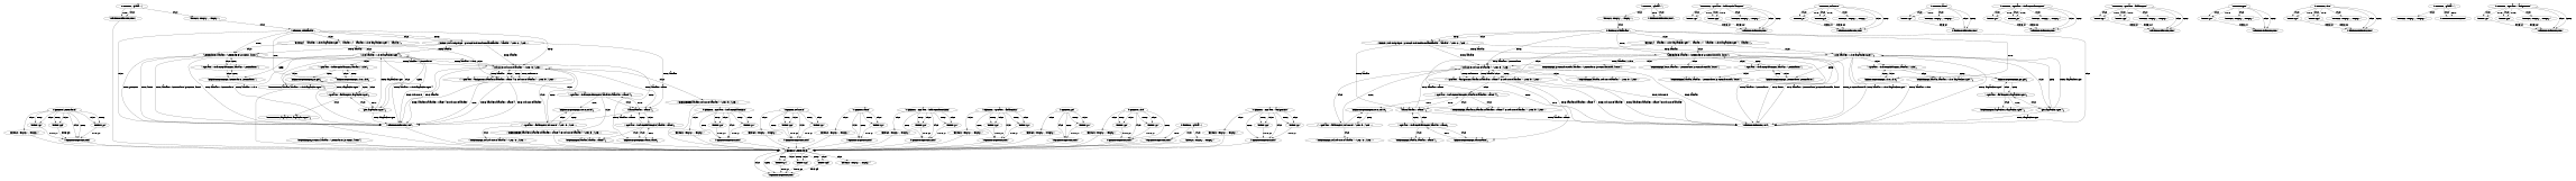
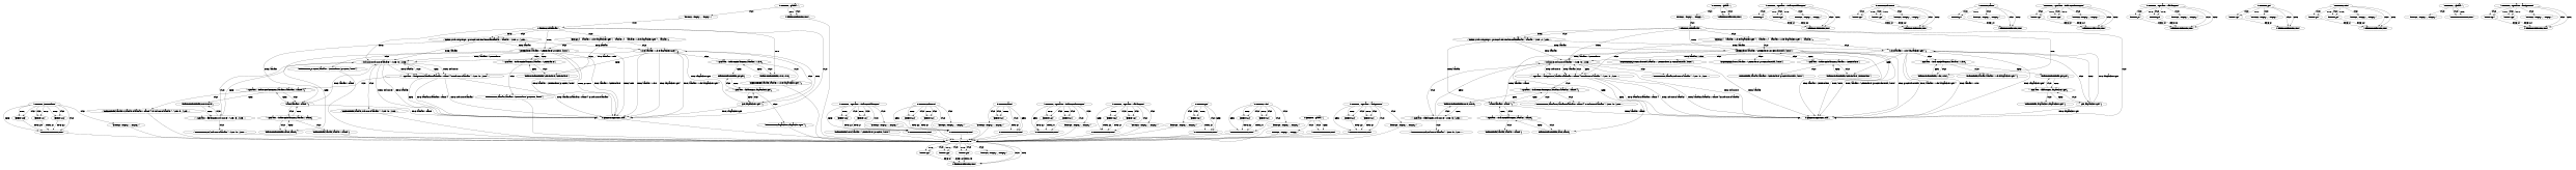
  digraph {
    n1 [label=<(METHOD,SetRenderer)>]
    n2 [label=<(PARAM,p1)>]
    n3 [label=<(PARAM,p2)>]
    n4 [label=<(PARAM,p3)>]
    n5 [label=<(BLOCK,&lt;empty&gt;,&lt;empty&gt;)>]
    n6 [label=<(METHOD_RETURN,ANY)>]
    n7 [label=<(METHOD,SetRenderer)>]
    n8 [label=<(PARAM,p1)>]
    n9 [label=<(PARAM,p2)>]
    n10 [label=<(PARAM,p3)>]
    n11 [label=<(BLOCK,&lt;empty&gt;,&lt;empty&gt;)>]
    n12 [label=<(METHOD_RETURN,ANY)>]
    n13 [label=<(METHOD,&lt;global&gt;)<SUB>1</SUB>>]
    n14 [label=<(BLOCK,&lt;empty&gt;,&lt;empty&gt;)<SUB>1</SUB>>]
    n15 [label=<(METHOD_RETURN,ANY)<SUB>1</SUB>>]
    n16 [label=<(METHOD,AddHandler)<SUB>1</SUB>>]
    n17 [label="<(PARAM,std::unique_ptr&lt;protocol::DevToolsDomainHandler&gt; handler)<SUB>2</SUB>>"]
    n18 [label=<(BLOCK,{    handler-&gt;Wire(dispatcher_.get());   handle...,{    handler-&gt;Wire(dispatcher_.get());   handle...)<SUB>2</SUB>>]
    n19 [label=<(FIELD_IDENTIFIER,Wire,Wire)<SUB>3</SUB>>]
    n20 [label=<(SetRenderer,handler-&gt;SetRenderer(process_, host_))<SUB>4</SUB>>]
    n21 [label="<(std.move,std::move(handler))<SUB>5</SUB>>"]
    n22 [label=<(METHOD_RETURN,void)<SUB>1</SUB>>]
    n23 [label=<(Wire,handler-&gt;Wire(dispatcher_.get()))<SUB>3</SUB>>]
    n24 [label=<(name,handler-&gt;name())<SUB>5</SUB>>]
    n25 [label="<(&lt;operator&gt;.assignment,handlers_[handler-&gt;name()] = std::move(handler))<SUB>5</SUB>>"]
    n26 [label=<(&lt;operator&gt;.indirectFieldAccess,handler-&gt;Wire)<SUB>3</SUB>>]
    n27 [label=<(&lt;operator&gt;.indirectFieldAccess,handler-&gt;SetRenderer)<SUB>4</SUB>>]
    n28 [label=<(IDENTIFIER,process_,handler-&gt;SetRenderer(process_, host_))<SUB>4</SUB>>]
    n29 [label=<(FIELD_IDENTIFIER,name,name)<SUB>5</SUB>>]
    n30 [label="<(&lt;operator&gt;.fieldAccess,std::move)<SUB>5</SUB>>"]
    n31 [label="<(IDENTIFIER,handler,std::move(handler))<SUB>5</SUB>>"]
    n32 [label=<(get,dispatcher_.get())<SUB>3</SUB>>]
    n33 [label=<(FIELD_IDENTIFIER,SetRenderer,SetRenderer)<SUB>4</SUB>>]
    n34 [label=<(&lt;operator&gt;.indirectIndexAccess,handlers_[handler-&gt;name()])<SUB>5</SUB>>]
    n35 [label=<(&lt;operator&gt;.indirectFieldAccess,handler-&gt;name)<SUB>5</SUB>>]
    n36 [label=<(IDENTIFIER,handler,handler-&gt;Wire(dispatcher_.get()))<SUB>3</SUB>>]
    n37 [label=<(FIELD_IDENTIFIER,get,get)<SUB>3</SUB>>]
    n38 [label=<(&lt;operator&gt;.fieldAccess,dispatcher_.get)<SUB>3</SUB>>]
    n39 [label=<(IDENTIFIER,dispatcher_,dispatcher_.get())<SUB>3</SUB>>]
+   n40 [label=<(IDENTIFIER,handler,handler-&gt;SetRenderer(process_, host_))<SUB>4</SUB>>]
+   n41 [label=<(IDENTIFIER,host_,handler-&gt;SetRenderer(process_, host_))<SUB>4</SUB>>]
    n42 [label="<(IDENTIFIER,handlers_,handlers_[handler-&gt;name()] = std::move(handler))<SUB>5</SUB>>"]
    n43 [label=<(FIELD_IDENTIFIER,move,move)<SUB>5</SUB>>]
    n44 [label=<(IDENTIFIER,handler,handler-&gt;name())<SUB>5</SUB>>]
    n45 [label="<(IDENTIFIER,std,std::move(handler))<SUB>5</SUB>>"]
    n46 [label=<(METHOD,&lt;operator&gt;.indirectFieldAccess)>]
    n47 [label=<(PARAM,p1)>]
    n48 [label=<(PARAM,p2)>]
    n49 [label=<(BLOCK,&lt;empty&gt;,&lt;empty&gt;)>]
    n50 [label=<(METHOD_RETURN,ANY)>]
    n51 [label=<(METHOD,std.move)>]
    n52 [label=<(PARAM,p1)>]
    n53 [label=<(PARAM,p2)>]
    n54 [label=<(BLOCK,&lt;empty&gt;,&lt;empty&gt;)>]
    n55 [label=<(METHOD_RETURN,ANY)>]
    n56 [label=<(METHOD,name)>]
    n57 [label=<(PARAM,p1)>]
    n58 [label=<(BLOCK,&lt;empty&gt;,&lt;empty&gt;)>]
    n59 [label=<(METHOD_RETURN,ANY)>]
    n60 [label=<(METHOD,&lt;operator&gt;.indirectIndexAccess)>]
    n61 [label=<(PARAM,p1)>]
    n62 [label=<(PARAM,p2)>]
    n63 [label=<(BLOCK,&lt;empty&gt;,&lt;empty&gt;)>]
    n64 [label=<(METHOD_RETURN,ANY)>]
    n65 [label=<(METHOD,&lt;operator&gt;.fieldAccess)>]
    n66 [label=<(PARAM,p1)>]
    n67 [label=<(PARAM,p2)>]
    n68 [label=<(BLOCK,&lt;empty&gt;,&lt;empty&gt;)>]
    n69 [label=<(METHOD_RETURN,ANY)>]
    n70 [label=<(METHOD,get)>]
    n71 [label=<(PARAM,p1)>]
    n72 [label=<(BLOCK,&lt;empty&gt;,&lt;empty&gt;)>]
    n73 [label=<(METHOD_RETURN,ANY)>]
    n74 [label=<(METHOD,Wire)>]
    n75 [label=<(PARAM,p1)>]
    n76 [label=<(PARAM,p2)>]
    n77 [label=<(BLOCK,&lt;empty&gt;,&lt;empty&gt;)>]
    n78 [label=<(METHOD_RETURN,ANY)>]
    n79 [label=<(METHOD,&lt;global&gt;)<SUB>1</SUB>>]
    n80 [label=<(BLOCK,&lt;empty&gt;,&lt;empty&gt;)>]
    n81 [label=<(METHOD_RETURN,ANY)>]
    n82 [label=<(METHOD,&lt;operator&gt;.assignment)>]
    n83 [label=<(PARAM,p1)>]
    n84 [label=<(PARAM,p2)>]
    n85 [label=<(BLOCK,&lt;empty&gt;,&lt;empty&gt;)>]
    n86 [label=<(METHOD_RETURN,ANY)>]
    n87 [label=<(METHOD,&lt;global&gt;)<SUB>1</SUB>>]
    n88 [label=<(BLOCK,&lt;empty&gt;,&lt;empty&gt;)<SUB>1</SUB>>]
    n89 [label=<(METHOD_RETURN,ANY)<SUB>1</SUB>>]
    n90 [label=<(METHOD,AddHandler)<SUB>1</SUB>>]
    n91 [label="<(PARAM,std::unique_ptr&lt;protocol::DevToolsDomainHandler&gt; handler)<SUB>2</SUB>>"]
    n92 [label=<(BLOCK,{    handler-&gt;Wire(dispatcher_.get());   handle...,{    handler-&gt;Wire(dispatcher_.get());   handle...)<SUB>2</SUB>>]
    n93 [label=<(FIELD_IDENTIFIER,Wire,Wire)<SUB>3</SUB>>]
    n94 [label=<(SetRenderer,handler-&gt;SetRenderer(process_host_id_, host_))<SUB>4</SUB>>]
    n95 [label="<(std.move,std::move(handler))<SUB>5</SUB>>"]
    n96 [label=<(METHOD_RETURN,void)<SUB>1</SUB>>]
    n97 [label=<(Wire,handler-&gt;Wire(dispatcher_.get()))<SUB>3</SUB>>]
    n98 [label=<(name,handler-&gt;name())<SUB>5</SUB>>]
    n99 [label="<(&lt;operator&gt;.assignment,handlers_[handler-&gt;name()] = std::move(handler))<SUB>5</SUB>>"]
    n100 [label=<(&lt;operator&gt;.indirectFieldAccess,handler-&gt;Wire)<SUB>3</SUB>>]
    n101 [label=<(&lt;operator&gt;.indirectFieldAccess,handler-&gt;SetRenderer)<SUB>4</SUB>>]
    n102 [label=<(IDENTIFIER,process_host_id_,handler-&gt;SetRenderer(process_host_id_, host_))<SUB>4</SUB>>]
    n103 [label=<(IDENTIFIER,host_,handler-&gt;SetRenderer(process_host_id_, host_))<SUB>4</SUB>>]
    n104 [label=<(FIELD_IDENTIFIER,name,name)<SUB>5</SUB>>]
    n105 [label="<(&lt;operator&gt;.fieldAccess,std::move)<SUB>5</SUB>>"]
    n106 [label="<(IDENTIFIER,handler,std::move(handler))<SUB>5</SUB>>"]
    n107 [label=<(get,dispatcher_.get())<SUB>3</SUB>>]
    n108 [label=<(FIELD_IDENTIFIER,SetRenderer,SetRenderer)<SUB>4</SUB>>]
    n109 [label=<(&lt;operator&gt;.indirectIndexAccess,handlers_[handler-&gt;name()])<SUB>5</SUB>>]
    n110 [label=<(&lt;operator&gt;.indirectFieldAccess,handler-&gt;name)<SUB>5</SUB>>]
    n111 [label=<(IDENTIFIER,handler,handler-&gt;Wire(dispatcher_.get()))<SUB>3</SUB>>]
    n112 [label=<(FIELD_IDENTIFIER,get,get)<SUB>3</SUB>>]
    n113 [label=<(&lt;operator&gt;.fieldAccess,dispatcher_.get)<SUB>3</SUB>>]
    n114 [label=<(IDENTIFIER,dispatcher_,dispatcher_.get())<SUB>3</SUB>>]
    n115 [label=<(IDENTIFIER,handler,handler-&gt;SetRenderer(process_host_id_, host_))<SUB>4</SUB>>]
    n116 [label="<(IDENTIFIER,handlers_,handlers_[handler-&gt;name()] = std::move(handler))<SUB>5</SUB>>"]
    n117 [label=<(FIELD_IDENTIFIER,move,move)<SUB>5</SUB>>]
    n118 [label=<(IDENTIFIER,handler,handler-&gt;name())<SUB>5</SUB>>]
    n119 [label="<(IDENTIFIER,std,std::move(handler))<SUB>5</SUB>>"]
    n120 [label=<(METHOD,&lt;operator&gt;.indirectFieldAccess)>]
    n121 [label=<(PARAM,p1)>]
    n122 [label=<(PARAM,p2)>]
    n123 [label=<(BLOCK,&lt;empty&gt;,&lt;empty&gt;)>]
    n124 [label=<(METHOD_RETURN,ANY)>]
    n125 [label=<(METHOD,std.move)>]
    n126 [label=<(PARAM,p1)>]
    n127 [label=<(PARAM,p2)>]
    n128 [label=<(BLOCK,&lt;empty&gt;,&lt;empty&gt;)>]
    n129 [label=<(METHOD_RETURN,ANY)>]
    n130 [label=<(METHOD,name)>]
    n131 [label=<(PARAM,p1)>]
    n132 [label=<(BLOCK,&lt;empty&gt;,&lt;empty&gt;)>]
    n133 [label=<(METHOD_RETURN,ANY)>]
    n134 [label=<(METHOD,&lt;operator&gt;.indirectIndexAccess)>]
    n135 [label=<(PARAM,p1)>]
    n136 [label=<(PARAM,p2)>]
    n137 [label=<(BLOCK,&lt;empty&gt;,&lt;empty&gt;)>]
    n138 [label=<(METHOD_RETURN,ANY)>]
    n139 [label=<(METHOD,&lt;operator&gt;.fieldAccess)>]
    n140 [label=<(PARAM,p1)>]
    n141 [label=<(PARAM,p2)>]
    n142 [label=<(BLOCK,&lt;empty&gt;,&lt;empty&gt;)>]
    n143 [label=<(METHOD_RETURN,ANY)>]
    n144 [label=<(METHOD,get)>]
    n145 [label=<(PARAM,p1)>]
    n146 [label=<(BLOCK,&lt;empty&gt;,&lt;empty&gt;)>]
    n147 [label=<(METHOD_RETURN,ANY)>]
    n148 [label=<(METHOD,Wire)>]
    n149 [label=<(PARAM,p1)>]
    n150 [label=<(PARAM,p2)>]
    n151 [label=<(BLOCK,&lt;empty&gt;,&lt;empty&gt;)>]
    n152 [label=<(METHOD_RETURN,ANY)>]
    n153 [label=<(METHOD,&lt;global&gt;)<SUB>1</SUB>>]
    n154 [label=<(BLOCK,&lt;empty&gt;,&lt;empty&gt;)>]
    n155 [label=<(METHOD_RETURN,ANY)>]
    n156 [label=<(METHOD,&lt;operator&gt;.assignment)>]
    n157 [label=<(PARAM,p1)>]
    n158 [label=<(PARAM,p2)>]
    n159 [label=<(BLOCK,&lt;empty&gt;,&lt;empty&gt;)>]
    n160 [label=<(METHOD_RETURN,ANY)>]
    n1 -> n2 [label="AST: "]
    n1 -> n2 [label="DDG: "]
    n1 -> n3 [label="AST: "]
    n1 -> n3 [label="DDG: "]
    n1 -> n4 [label="AST: "]
    n1 -> n4 [label="DDG: "]
    n1 -> n5 [label="AST: "]
    n1 -> n6 [label="AST: "]
    n1 -> n6 [label="CFG: "]
    n2 -> n6 [label="DDG: p1"]
    n3 -> n6 [label="DDG: p2"]
    n4 -> n6 [label="DDG: p3"]
    n5 -> n7
    n6 -> n7
    n7 -> n8 [label="AST: "]
    n7 -> n8 [label="DDG: "]
    n7 -> n9 [label="AST: "]
    n7 -> n9 [label="DDG: "]
    n7 -> n10 [label="AST: "]
    n7 -> n10 [label="DDG: "]
    n7 -> n11 [label="AST: "]
    n7 -> n12 [label="AST: "]
    n7 -> n12 [label="CFG: "]
    n8 -> n12 [label="DDG: p1"]
    n9 -> n12 [label="DDG: p2"]
    n10 -> n12 [label="DDG: p3"]
    n13 -> n14 [label="AST: "]
    n13 -> n15 [label="AST: "]
    n13 -> n15 [label="CFG: "]
    n14 -> n16 [label="AST: "]
    n15 -> n7
    n16 -> n17 [label="AST: "]
    n16 -> n17 [label="DDG: "]
    n16 -> n18 [label="AST: "]
    n16 -> n19 [label="CFG: "]
    n16 -> n20 [label="DDG: "]
    n16 -> n21 [label="DDG: "]
    n16 -> n22 [label="AST: "]
    n17 -> n20 [label="DDG: handler"]
    n17 -> n21 [label="DDG: handler"]
    n17 -> n23 [label="DDG: handler"]
    n17 -> n24 [label="DDG: handler"]
    n18 -> n20 [label="AST: "]
    n18 -> n23 [label="AST: "]
    n18 -> n25 [label="AST: "]
    n19 -> n26 [label="CFG: "]
    n20 -> n21 [label="DDG: handler-&gt;SetRenderer"]
    n20 -> n22 [label="DDG: handler-&gt;SetRenderer"]
    n20 -> n22 [label="DDG: host_"]
    n20 -> n22 [label="DDG: handler-&gt;SetRenderer(process_, host_)"]
    n20 -> n22 [label="DDG: process_"]
    n20 -> n27 [label="AST: "]
+   n20 -> n28 [label="AST: "]
    n20 -> n29 [label="CFG: "]
    n21 -> n22 [label="DDG: std::move"]
    n21 -> n22 [label="DDG: handler"]
    n21 -> n25 [label="CFG: "]
    n21 -> n25 [label="DDG: std::move"]
    n21 -> n25 [label="DDG: handler"]
    n21 -> n30 [label="AST: "]
    n21 -> n31 [label="AST: "]
    n22 -> n7
    n23 -> n21 [label="DDG: handler-&gt;Wire"]
    n23 -> n22 [label="DDG: handler-&gt;Wire"]
    n23 -> n22 [label="DDG: dispatcher_.get()"]
    n23 -> n22 [label="DDG: handler-&gt;Wire(dispatcher_.get())"]
    n23 -> n26 [label="AST: "]
    n23 -> n32 [label="AST: "]
    n23 -> n33 [label="CFG: "]
    n24 -> n21 [label="DDG: handler-&gt;name"]
    n24 -> n22 [label="DDG: handler-&gt;name"]
    n24 -> n34 [label="CFG: "]
    n24 -> n35 [label="AST: "]
    n25 -> n21 [label="AST: "]
    n25 -> n22 [label="CFG: "]
    n25 -> n22 [label="DDG: handlers_[handler-&gt;name()]"]
    n25 -> n22 [label="DDG: std::move(handler)"]
    n25 -> n22 [label="DDG: handlers_[handler-&gt;name()] = std::move(handler)"]
    n25 -> n34 [label="AST: "]
    n26 -> n19 [label="AST: "]
    n26 -> n36 [label="AST: "]
    n26 -> n37 [label="CFG: "]
    n27 -> n20 [label="CFG: "]
    n27 -> n33 [label="AST: "]
+   n27 -> n40 [label="AST: "]
    n28 -> n7
    n29 -> n35 [label="CFG: "]
    n30 -> n21 [label="CFG: "]
    n30 -> n43 [label="AST: "]
    n30 -> n45 [label="AST: "]
    n31 -> n7
    n32 -> n22 [label="DDG: dispatcher_.get"]
    n32 -> n23 [label="CFG: "]
    n32 -> n23 [label="DDG: dispatcher_.get"]
    n32 -> n38 [label="AST: "]
    n33 -> n27 [label="CFG: "]
    n34 -> n24 [label="AST: "]
    n34 -> n42 [label="AST: "]
    n34 -> n43 [label="CFG: "]
    n35 -> n24 [label="CFG: "]
    n35 -> n29 [label="AST: "]
    n35 -> n44 [label="AST: "]
    n36 -> n7
    n37 -> n38 [label="CFG: "]
    n38 -> n32 [label="CFG: "]
    n38 -> n37 [label="AST: "]
    n38 -> n39 [label="AST: "]
    n39 -> n7
+   n40 -> n7
+   n41 -> n7
    n42 -> n7
    n43 -> n30 [label="CFG: "]
    n44 -> n7
    n45 -> n7
    n46 -> n47 [label="AST: "]
    n46 -> n47 [label="DDG: "]
    n46 -> n48 [label="AST: "]
    n46 -> n48 [label="DDG: "]
    n46 -> n49 [label="AST: "]
    n46 -> n50 [label="AST: "]
    n46 -> n50 [label="CFG: "]
    n47 -> n50 [label="DDG: p1"]
    n48 -> n50 [label="DDG: p2"]
    n49 -> n7
    n50 -> n7
    n51 -> n52 [label="AST: "]
    n51 -> n52 [label="DDG: "]
    n51 -> n53 [label="AST: "]
    n51 -> n53 [label="DDG: "]
    n51 -> n54 [label="AST: "]
    n51 -> n55 [label="AST: "]
    n51 -> n55 [label="CFG: "]
    n52 -> n55 [label="DDG: p1"]
    n53 -> n55 [label="DDG: p2"]
    n54 -> n7
    n55 -> n7
    n56 -> n57 [label="AST: "]
    n56 -> n57 [label="DDG: "]
    n56 -> n58 [label="AST: "]
    n56 -> n59 [label="AST: "]
    n56 -> n59 [label="CFG: "]
    n57 -> n59 [label="DDG: p1"]
    n58 -> n7
    n59 -> n7
    n60 -> n61 [label="AST: "]
    n60 -> n61 [label="DDG: "]
    n60 -> n62 [label="AST: "]
    n60 -> n62 [label="DDG: "]
    n60 -> n63 [label="AST: "]
    n60 -> n64 [label="AST: "]
    n60 -> n64 [label="CFG: "]
    n61 -> n64 [label="DDG: p1"]
    n62 -> n64 [label="DDG: p2"]
    n63 -> n7
    n64 -> n7
    n65 -> n66 [label="AST: "]
    n65 -> n66 [label="DDG: "]
    n65 -> n67 [label="AST: "]
    n65 -> n67 [label="DDG: "]
    n65 -> n68 [label="AST: "]
    n65 -> n69 [label="AST: "]
    n65 -> n69 [label="CFG: "]
    n66 -> n69 [label="DDG: p1"]
    n67 -> n69 [label="DDG: p2"]
    n68 -> n7
    n69 -> n7
    n70 -> n71 [label="AST: "]
    n70 -> n71 [label="DDG: "]
    n70 -> n72 [label="AST: "]
    n70 -> n73 [label="AST: "]
    n70 -> n73 [label="CFG: "]
    n71 -> n73 [label="DDG: p1"]
    n72 -> n7
    n73 -> n7
    n74 -> n75 [label="AST: "]
    n74 -> n75 [label="DDG: "]
    n74 -> n76 [label="AST: "]
    n74 -> n76 [label="DDG: "]
    n74 -> n77 [label="AST: "]
    n74 -> n78 [label="AST: "]
    n74 -> n78 [label="CFG: "]
    n75 -> n78 [label="DDG: p1"]
    n76 -> n78 [label="DDG: p2"]
    n77 -> n7
    n78 -> n7
    n79 -> n80 [label="AST: "]
    n79 -> n81 [label="AST: "]
    n79 -> n81 [label="CFG: "]
    n80 -> n7
    n81 -> n7
    n82 -> n83 [label="AST: "]
    n82 -> n83 [label="DDG: "]
    n82 -> n84 [label="AST: "]
    n82 -> n84 [label="DDG: "]
    n82 -> n85 [label="AST: "]
    n82 -> n86 [label="AST: "]
    n82 -> n86 [label="CFG: "]
    n83 -> n86 [label="DDG: p1"]
    n84 -> n86 [label="DDG: p2"]
    n85 -> n7
    n86 -> n7
    n87 -> n88 [label="AST: "]
    n87 -> n89 [label="AST: "]
    n87 -> n89 [label="CFG: "]
    n88 -> n90 [label="AST: "]
    n90 -> n91 [label="AST: "]
    n90 -> n91 [label="DDG: "]
    n90 -> n92 [label="AST: "]
    n90 -> n93 [label="CFG: "]
    n90 -> n94 [label="DDG: "]
    n90 -> n95 [label="DDG: "]
    n90 -> n96 [label="AST: "]
    n91 -> n94 [label="DDG: handler"]
    n91 -> n95 [label="DDG: handler"]
    n91 -> n97 [label="DDG: handler"]
    n91 -> n98 [label="DDG: handler"]
    n92 -> n94 [label="AST: "]
    n92 -> n97 [label="AST: "]
    n92 -> n99 [label="AST: "]
    n93 -> n100 [label="CFG: "]
    n94 -> n95 [label="DDG: handler-&gt;SetRenderer"]
    n94 -> n96 [label="DDG: handler-&gt;SetRenderer"]
    n94 -> n96 [label="DDG: host_"]
    n94 -> n96 [label="DDG: handler-&gt;SetRenderer(process_host_id_, host_)"]
    n94 -> n96 [label="DDG: process_host_id_"]
    n94 -> n101 [label="AST: "]
    n94 -> n102 [label="AST: "]
    n94 -> n103 [label="AST: "]
    n94 -> n104 [label="CFG: "]
    n95 -> n96 [label="DDG: std::move"]
    n95 -> n96 [label="DDG: handler"]
    n95 -> n99 [label="CFG: "]
    n95 -> n99 [label="DDG: std::move"]
    n95 -> n99 [label="DDG: handler"]
    n95 -> n105 [label="AST: "]
    n95 -> n106 [label="AST: "]
    n97 -> n95 [label="DDG: handler-&gt;Wire"]
    n97 -> n96 [label="DDG: handler-&gt;Wire"]
    n97 -> n96 [label="DDG: dispatcher_.get()"]
    n97 -> n96 [label="DDG: handler-&gt;Wire(dispatcher_.get())"]
    n97 -> n100 [label="AST: "]
    n97 -> n107 [label="AST: "]
    n97 -> n108 [label="CFG: "]
    n98 -> n95 [label="DDG: handler-&gt;name"]
    n98 -> n96 [label="DDG: handler-&gt;name"]
    n98 -> n109 [label="CFG: "]
    n98 -> n110 [label="AST: "]
    n99 -> n95 [label="AST: "]
    n99 -> n96 [label="CFG: "]
    n99 -> n96 [label="DDG: handlers_[handler-&gt;name()]"]
    n99 -> n96 [label="DDG: std::move(handler)"]
    n99 -> n96 [label="DDG: handlers_[handler-&gt;name()] = std::move(handler)"]
    n99 -> n109 [label="AST: "]
    n100 -> n93 [label="AST: "]
    n100 -> n111 [label="AST: "]
    n100 -> n112 [label="CFG: "]
    n101 -> n94 [label="CFG: "]
    n101 -> n108 [label="AST: "]
    n101 -> n115 [label="AST: "]
    n104 -> n110 [label="CFG: "]
    n105 -> n95 [label="CFG: "]
    n105 -> n117 [label="AST: "]
    n105 -> n119 [label="AST: "]
    n107 -> n96 [label="DDG: dispatcher_.get"]
    n107 -> n97 [label="CFG: "]
    n107 -> n97 [label="DDG: dispatcher_.get"]
    n107 -> n113 [label="AST: "]
    n108 -> n101 [label="CFG: "]
    n109 -> n98 [label="AST: "]
    n109 -> n116 [label="AST: "]
    n109 -> n117 [label="CFG: "]
    n110 -> n98 [label="CFG: "]
    n110 -> n104 [label="AST: "]
    n110 -> n118 [label="AST: "]
    n112 -> n113 [label="CFG: "]
    n113 -> n107 [label="CFG: "]
    n113 -> n112 [label="AST: "]
    n113 -> n114 [label="AST: "]
    n117 -> n105 [label="CFG: "]
    n120 -> n121 [label="AST: "]
    n120 -> n121 [label="DDG: "]
    n120 -> n122 [label="AST: "]
    n120 -> n122 [label="DDG: "]
    n120 -> n123 [label="AST: "]
    n120 -> n124 [label="AST: "]
    n120 -> n124 [label="CFG: "]
    n121 -> n124 [label="DDG: p1"]
    n122 -> n124 [label="DDG: p2"]
    n125 -> n126 [label="AST: "]
    n125 -> n126 [label="DDG: "]
    n125 -> n127 [label="AST: "]
    n125 -> n127 [label="DDG: "]
    n125 -> n128 [label="AST: "]
    n125 -> n129 [label="AST: "]
    n125 -> n129 [label="CFG: "]
    n126 -> n129 [label="DDG: p1"]
    n127 -> n129 [label="DDG: p2"]
    n130 -> n131 [label="AST: "]
    n130 -> n131 [label="DDG: "]
    n130 -> n132 [label="AST: "]
    n130 -> n133 [label="AST: "]
    n130 -> n133 [label="CFG: "]
    n131 -> n133 [label="DDG: p1"]
    n134 -> n135 [label="AST: "]
    n134 -> n135 [label="DDG: "]
    n134 -> n136 [label="AST: "]
    n134 -> n136 [label="DDG: "]
    n134 -> n137 [label="AST: "]
    n134 -> n138 [label="AST: "]
    n134 -> n138 [label="CFG: "]
    n135 -> n138 [label="DDG: p1"]
    n136 -> n138 [label="DDG: p2"]
    n139 -> n140 [label="AST: "]
    n139 -> n140 [label="DDG: "]
    n139 -> n141 [label="AST: "]
    n139 -> n141 [label="DDG: "]
    n139 -> n142 [label="AST: "]
    n139 -> n143 [label="AST: "]
    n139 -> n143 [label="CFG: "]
    n140 -> n143 [label="DDG: p1"]
    n141 -> n143 [label="DDG: p2"]
    n144 -> n145 [label="AST: "]
    n144 -> n145 [label="DDG: "]
    n144 -> n146 [label="AST: "]
    n144 -> n147 [label="AST: "]
    n144 -> n147 [label="CFG: "]
    n145 -> n147 [label="DDG: p1"]
    n148 -> n149 [label="AST: "]
    n148 -> n149 [label="DDG: "]
    n148 -> n150 [label="AST: "]
    n148 -> n150 [label="DDG: "]
    n148 -> n151 [label="AST: "]
    n148 -> n152 [label="AST: "]
    n148 -> n152 [label="CFG: "]
    n149 -> n152 [label="DDG: p1"]
    n150 -> n152 [label="DDG: p2"]
    n153 -> n154 [label="AST: "]
    n153 -> n155 [label="AST: "]
    n153 -> n155 [label="CFG: "]
    n156 -> n157 [label="AST: "]
    n156 -> n157 [label="DDG: "]
    n156 -> n158 [label="AST: "]
    n156 -> n158 [label="DDG: "]
    n156 -> n159 [label="AST: "]
    n156 -> n160 [label="AST: "]
    n156 -> n160 [label="CFG: "]
    n157 -> n160 [label="DDG: p1"]
    n158 -> n160 [label="DDG: p2"]
  }
